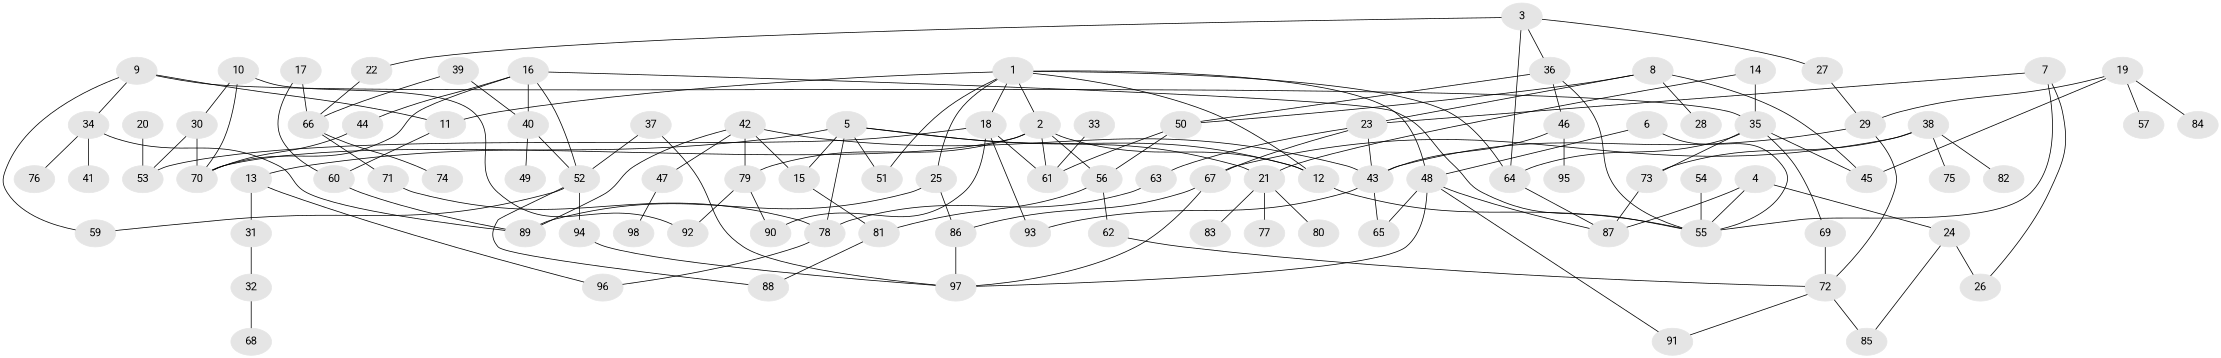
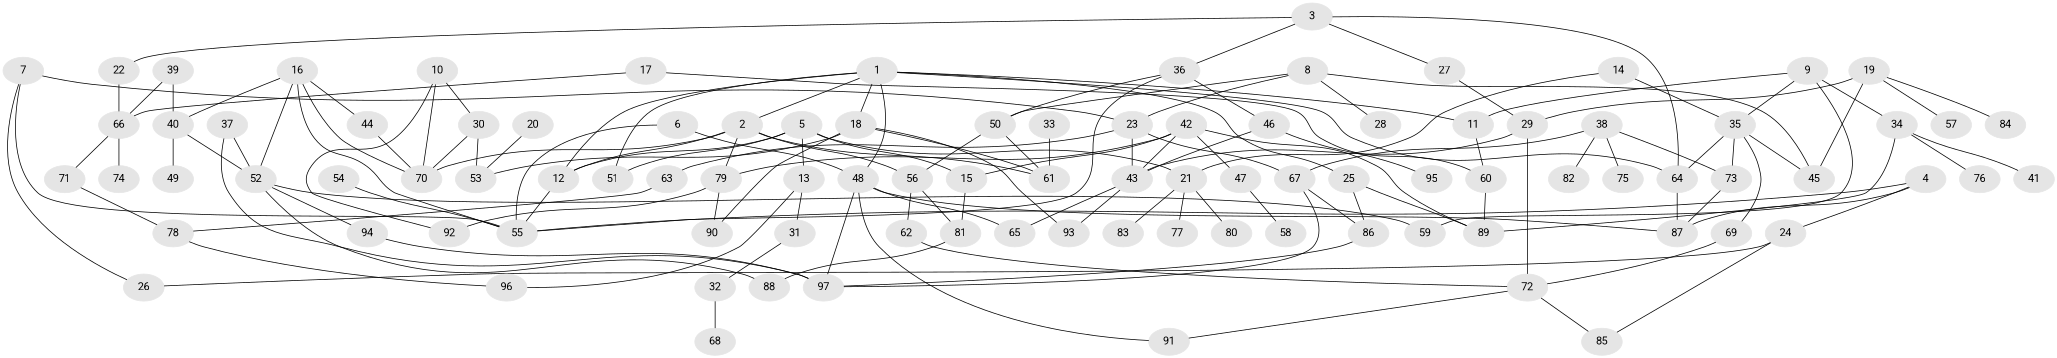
  graph {
    fontname=Roboto
    node [color=gray90 fontname=Roboto style=filled]
    edge [fontname=Roboto weight=1.0]
    1
    2
    11
    12
    18
    25
    48
    51
    64
    56
    61
    70
    79
    60
    55
    15
    81
    53
    90
    93
    86
    89
    87
    97
    65
    91
    62
    92
    3
    22
    27
    36
    66
    29
    50
    46
    4
    24
    26
    85
    5
    13
    21
    78
    31
    96
    77
    80
    83
    6
    7
    23
    43
    63
    67
    8
    28
    45
    9
    34
    35
    59
    41
    76
    69
    73
    10
    30
    32
    14
    88
    16
    40
    44
    52
    49
    94
    17
    71
    74
    19
    57
    84
    72
    20
    68
    33
    95
    37
    38
    75
    82
    39
    42
    47
-   58 [label=98]
+   58
    54
    1 -- 2
    1 -- 11
    1 -- 12
    1 -- 18
    1 -- 25
    1 -- 48
    1 -- 51
    1 -- 64
    2 -- 12
    2 -- 56
    2 -- 61
    2 -- 70
    2 -- 79
    11 -- 60
    12 -- 55
    18 -- 61
    18 -- 53
    18 -- 90
    18 -- 93
    25 -- 86
    25 -- 89
    48 -- 87
    48 -- 97
    48 -- 65
    48 -- 91
    64 -- 87
    56 -- 81
    56 -- 62
    79 -- 90
    79 -- 92
    60 -- 89
    15 -- 81
    81 -- 88
    86 -- 97
    62 -- 72
    3 -- 64
    3 -- 22
    3 -- 27
    3 -- 36
    22 -- 66
    27 -- 29
    36 -- 55
    36 -- 50
    36 -- 46
    66 -- 71
    66 -- 74
    29 -- 43
    29 -- 72
    50 -- 56
    50 -- 61
    46 -- 43
    46 -- 95
    4 -- 55
    4 -- 87
    4 -- 24
    24 -- 26
    24 -- 85
    5 -- 12
    5 -- 51
    5 -- 15
    5 -- 13
    5 -- 21
-   5 -- 78
    13 -- 31
    13 -- 96
    21 -- 77
    21 -- 80
    21 -- 83
    78 -- 96
    31 -- 32
    6 -- 48
    6 -- 55
    7 -- 55
    7 -- 26
    7 -- 23
    23 -- 43
    23 -- 63
    23 -- 67
    43 -- 93
    43 -- 65
    63 -- 78
    67 -- 86
    67 -- 97
    8 -- 50
    8 -- 23
    8 -- 28
    8 -- 45
    9 -- 11
    9 -- 34
    9 -- 35
    9 -- 59
    34 -- 89
    34 -- 41
    34 -- 76
    35 -- 64
    35 -- 45
    35 -- 69
    35 -- 73
    69 -- 72
    73 -- 87
    10 -- 70
    10 -- 92
    10 -- 30
    30 -- 70
    30 -- 53
    32 -- 68
    14 -- 21
    14 -- 35
    16 -- 70
    16 -- 55
    16 -- 40
    16 -- 44
    16 -- 52
    40 -- 52
    40 -- 49
    44 -- 70
    52 -- 59
    52 -- 88
    52 -- 94
    94 -- 97
    17 -- 60
    17 -- 66
    71 -- 78
    19 -- 29
    19 -- 45
    19 -- 57
    19 -- 84
    72 -- 91
    72 -- 85
    20 -- 53
    33 -- 61
    37 -- 97
    37 -- 52
    38 -- 67
    38 -- 73
    38 -- 75
    38 -- 82
    39 -- 66
    39 -- 40
    42 -- 79 [weight=2.0]
    42 -- 15
    42 -- 89
    42 -- 43
    42 -- 47
    47 -- 58
    54 -- 55
  }
